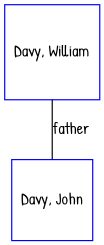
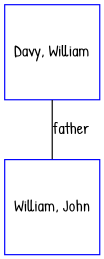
  digraph {
    fontname="Patrick Hand"
    node [color=blue regular=1 shape=box fontname="Patrick Hand"]
    n1 [label="Davy, William"]
-   n2 [label="Davy, John"]
+   n2 [label="William, John"]
    n1 -> n2 [arrowsize=0.0 dir=none label=father fontname="Patrick Hand"]
  }
